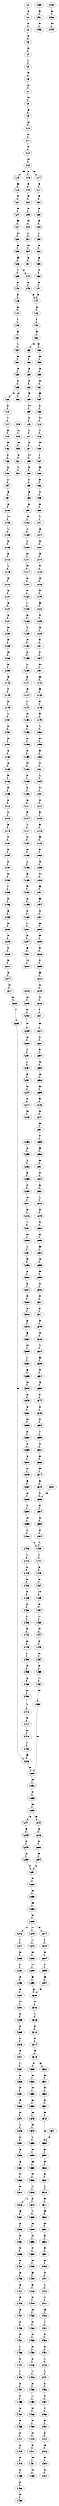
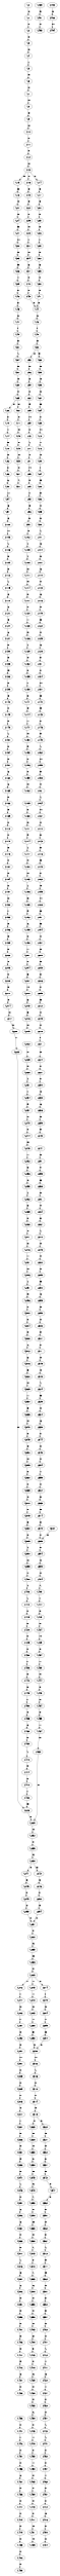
  strict digraph {
    S0
    S1
    S2
    S3
    S4
    S5
    S6
    S7
    S8
    S9
    S10
    S11
    S12
    S13
    S14
    S15
    S16
    S17
    S18
    S19
    S20
    S21
    S22
    S23
    S24
    S25
    S26
    S27
    S28
    S29
    S30
    S31
    S32
    S33
    S34
    S35
    S36
    S37
    S38
    S39
    S40
    S41
    S42
    S43
    S44
    S45
    S46
    S47
    S48
    S49
    S50
    S51
    S52
    S53
    S54
    S55
    S56
    S57
    S58
    S59
    S60
    S61
    S62
    S63
    S64
    S65
    S66
    S67
    S68
    S69
    S70
+   S71
    S72
    S73
    S74
    S75
    S76
    S77
    S78
    S79
    S80
    S81
    S82
    S83
    S84
    S85
    S86
    S87
    S88
    S89
    S90
    S91
    S92
    S93
    S94
    S95
    S96
    S97
    S98
    S99
    S100
    S101
    S102
    S103
    S104
    S105
    S106
    S107
    S108
    S109
    S110
    S111
    S112
    S113
    S114
    S115
    S116
    S117
    S118
    S119
    S120
    S121
    S122
    S123
    S124
    S125
    S126
    S127
    S128
    S129
    S130
    S131
    S132
    S133
    S134
    S135
    S136
    S137
    S138
    S139
    S140
    S141
    S142
    S143
    S144
    S145
    S146
    S147
    S148
    S149
    S150
    S151
    S152
    S153
    S154
    S155
    S156
    S157
    S158
    S159
    S160
    S161
    S162
    S163
    S164
    S165
    S166
    S167
    S168
    S169
    S170
    S171
    S172
    S173
    S174
    S175
    S176
    S177
    S178
    S179
    S180
    S181
    S182
    S183
    S184
    S185
    S186
    S187
    S188
    S189
    S190
    S191
    S192
    S193
    S194
    S195
    S196
    S197
    S198
    S199
    S200
    S201
    S202
    S203
    S204
    S205
    S206
    S207
    S208
    S209
    S210
    S211
    S212
+   S213
    S214
    S215
    S216
    S217
    S218
    S219
    S220
    S221
    S222
    S223
    S224
    S225
    S226
    S227
    S228
    S229
    S230
    S231
    S232
    S233
    S234
    S235
    S236
    S237
    S238
    S239
    S240
    S241
    S242
    S243
    S244
    S245
    S246
    S247
    S248
    S249
    S250
    S251
+   S252
    S253
    S254
    S255
    S256
    S257
    S258
    S259
    S260
    S261
    S262
    S263
    S264
    S265
    S266
    S267
    S268
    S269
    S270
    S271
    S272
    S273
    S274
    S275
    S276
    S277
    S278
    S279
    S280
    S281
    S282
    S283
    S284
    S285
    S286
    S287
    S288
    S289
    S290
    S291
    S292
    S293
    S294
    S295
    S296
    S297
    S298
    S299
    S300
    S301
    S302
    S303
    S304
    S305
    S306
    S307
    S308
    S309
    S310
    S311
    S312
    S313
    S314
    S315
    S316
    S317
    S318
    S319
    S320
    S321
    S322
    S323
    S324
    S325
    S326
    S327
    S328
    S329
    S330
    S331
    S332
    S333
    S334
    S335
    S336
    S337
    S338
    S339
    S340
    S341
    S342
    S343
    S344
    S345
    S346
    S347
    S348
    S349
    S350
    S351
    S352
    S353
    S354
    S355
    S356
    S357
    S358
    S359
    S360
    S361
    S362
    S363
    S364
    S365
    S366
    S367
    S368
    S369
    S370
    S371
    S372
    S373
    S374
    S375
    S376
    S377
    S378
    S379
    S380
    S381
    S382
    S383
    S389
    S385
    S386
    S387
    S388
    S384
    S390
    S391
    S392
    S393
    S394
    S395
    S396
    S397
    S398
    S399
    S400
    S401
    S402
    S403
    S404
    S405
    S406
    S407
    S408
    S409
    S410
    S411
    S412
    S413
    S414
    S415
    S416
    S417
    S418
    S419
    S420
    S421
    S422
    S423
    S424
    S425
    S426
    S427
    S428
    S429
    S430
-   S431
    S432
    S433
    S434
    S435
    S436
    S437
    S438
    S439
    S440
    S441
    S442
    S443
    S444
    S445
    S446
    S447
    S448
    S449
    S450
    S451
    S452
    S453
    S454
    S455
    S456
    S457
    S458
    S459
    S460
    S461
    S462
    S463
    S464
    S465
    S466
    S467
    S468
    S469
    S470
    S471
    S472
    S473
    S474
    S475
    S476
    S477
    S478
    S479
    S480
    S481
    S482
    S483
    S484
    S485
    S486
    S488
    S489
    S491
    S490
    S492
    S493
    S494
    S0 -> S1 [label=Q]
    S1 -> S2 [label=L]
    S2 -> S3 [label=T]
    S3 -> S4 [label=R]
    S4 -> S5 [label=I]
    S5 -> S6 [label=R]
    S6 -> S7 [label=A]
    S7 -> S8 [label=N]
    S8 -> S9 [label=Q]
    S9 -> S10 [label=K]
    S10 -> S11 [label=D]
    S11 -> S12 [label=L]
    S12 -> S13 [label=K]
    S13 -> S14 [label=E]
    S13 -> S15 [label=D]
    S13 -> S16 [label=Q]
    S14 -> S17 [label=Q]
    S15 -> S18 [label=E]
    S16 -> S19 [label=Q]
    S17 -> S20 [label=Q]
    S18 -> S21 [label=Q]
    S19 -> S22 [label=Q]
    S20 -> S23 [label=L]
    S21 -> S24 [label=Q]
    S22 -> S25 [label=L]
    S23 -> S26 [label=R]
    S24 -> S27 [label=E]
    S25 -> S28 [label=K]
    S26 -> S29 [label=I]
    S27 -> S30 [label=M]
    S28 -> S31 [label=I]
    S29 -> S32 [label=R]
    S30 -> S33 [label=K]
    S31 -> S34 [label=K]
    S32 -> S35 [label=E]
    S33 -> S36 [label=E]
    S34 -> S37 [label=E]
    S35 -> S38 [label=L]
    S36 -> S39 [label=V]
-   S36 -> S40 [label=L]
+   S37 -> S40 [label=L]
    S38 -> S41 [label=L]
    S39 -> S42 [label=L]
    S40 -> S43 [label=L]
    S41 -> S44 [label=D]
    S42 -> S45 [label=P]
    S43 -> S44 [label=D]
    S44 -> S46 [label=D]
    S45 -> S47 [label=D]
    S46 -> S48 [label=I]
    S47 -> S49 [label=I]
    S48 -> S50 [label=R]
    S49 -> S51 [label=R]
    S50 -> S52 [label=R]
    S50 -> S53 [label=K]
    S51 -> S54 [label=S]
    S52 -> S55 [label=N]
    S53 -> S56 [label=N]
    S54 -> S57 [label=N]
    S55 -> S58 [label=Q]
    S56 -> S59 [label=P]
    S57 -> S60 [label=Q]
    S58 -> S61 [label=N]
    S59 -> S62 [label=T]
    S60 -> S63 [label=A]
    S61 -> S64 [label=E]
    S62 -> S65 [label=E]
    S63 -> S66 [label=A]
    S63 -> S67 [label=K]
    S64 -> S68 [label=L]
    S65 -> S69 [label=M]
    S66 -> S70 [label=L]
+   S67 -> S71 [label=L]
    S68 -> S72 [label=M]
    S69 -> S73 [label=L]
    S70 -> S74 [label=V]
+   S71 -> S75 [label=Q]
    S72 -> S76 [label=V]
    S73 -> S77 [label=S]
    S74 -> S78 [label=K]
    S75 -> S79 [label=T]
    S76 -> S80 [label=Q]
    S77 -> S81 [label=Q]
    S78 -> S82 [label=Q]
    S79 -> S83 [label=Q]
    S80 -> S84 [label=I]
    S81 -> S85 [label=M]
    S82 -> S86 [label=L]
    S83 -> S87 [label=L]
    S84 -> S88 [label=H]
    S85 -> S89 [label=T]
    S86 -> S90 [label=C]
    S87 -> S91 [label=S]
    S88 -> S92 [label=R]
    S89 -> S93 [label=Y]
    S90 -> S94 [label=W]
    S92 -> S95 [label=A]
    S93 -> S96 [label=F]
    S94 -> S97 [label=G]
    S95 -> S98 [label=D]
    S96 -> S99 [label=D]
    S97 -> S100 [label=G]
    S98 -> S101 [label=S]
    S99 -> S102 [label=F]
    S100 -> S103 [label=W]
    S101 -> S104 [label=G]
    S102 -> S105 [label=S]
    S103 -> S106 [label=S]
    S104 -> S107 [label=N]
    S105 -> S108 [label=S]
    S106 -> S109 [label=P]
    S107 -> S110 [label=G]
    S108 -> S111 [label=N]
    S109 -> S112 [label=D]
    S110 -> S113 [label=A]
    S111 -> S114 [label=N]
    S112 -> S115 [label=S]
    S113 -> S116 [label=G]
    S114 -> S117 [label=D]
    S115 -> S118 [label=G]
    S116 -> S119 [label=A]
    S117 -> S120 [label=T]
    S118 -> S121 [label=G]
    S119 -> S122 [label=E]
    S120 -> S123 [label=V]
    S121 -> S124 [label=Q]
    S122 -> S125 [label=A]
    S123 -> S126 [label=R]
    S124 -> S127 [label=C]
    S125 -> S128 [label=G]
    S126 -> S129 [label=S]
    S127 -> S130 [label=A]
    S128 -> S131 [label=P]
    S129 -> S132 [label=Q]
    S130 -> S133 [label=P]
    S131 -> S134 [label=L]
    S132 -> S135 [label=L]
    S133 -> S136 [label=H]
    S134 -> S137 [label=M]
    S135 -> S138 [label=I]
    S136 -> S139 [label=P]
    S137 -> S140 [label=E]
    S138 -> S141 [label=D]
    S139 -> S142 [label=Q]
    S140 -> S143 [label=E]
    S141 -> S144 [label=Q]
    S142 -> S145 [label=L]
    S143 -> S146 [label=L]
    S144 -> S147 [label=V]
    S145 -> S148 [label=L]
    S146 -> S149 [label=R]
    S147 -> S150 [label=K]
    S148 -> S151 [label=S]
    S149 -> S152 [label=S]
    S150 -> S153 [label=E]
    S151 -> S154 [label=T]
    S152 -> S155 [label=M]
    S153 -> S156 [label=E]
    S154 -> S157 [label=R]
    S155 -> S158 [label=R]
    S156 -> S159 [label=L]
    S157 -> S160 [label=C]
    S158 -> S161 [label=A]
    S159 -> S162 [label=N]
    S160 -> S163 [label=C]
    S161 -> S164 [label=S]
-   S162 -> S165 [label=E]
    S163 -> S166 [label=A]
    S164 -> S167 [label=M]
    S165 -> S168 [label=L]
    S166 -> S169 [label=D]
    S167 -> S170 [label=A]
    S168 -> S171 [label=R]
    S169 -> S172 [label=L]
    S170 -> S173 [label=R]
    S171 -> S174 [label=E]
    S172 -> S175 [label=L]
    S173 -> S176 [label=R]
    S174 -> S177 [label=S]
    S175 -> S178 [label=K]
    S176 -> S179 [label=E]
    S177 -> S180 [label=A]
    S178 -> S181 [label=L]
    S179 -> S182 [label=L]
    S180 -> S183 [label=K]
    S181 -> S184 [label=R]
    S182 -> S185 [label=Q]
    S183 -> S186 [label=S]
    S184 -> S187 [label=T]
    S185 -> S188 [label=M]
    S186 -> S189 [label=R]
    S187 -> S190 [label=N]
    S188 -> S191 [label=E]
    S189 -> S192 [label=E]
    S190 -> S193 [label=I]
    S191 -> S194 [label=E]
    S192 -> S195 [label=G]
    S193 -> S196 [label=D]
    S194 -> S197 [label=A]
    S195 -> S198 [label=T]
    S196 -> S199 [label=R]
    S197 -> S200 [label=K]
    S198 -> S201 [label=V]
    S199 -> S202 [label=T]
    S200 -> S203 [label=E]
    S201 -> S204 [label=E]
    S202 -> S205 [label=Q]
    S203 -> S206 [label=R]
    S204 -> S207 [label=E]
    S205 -> S208 [label=A]
    S206 -> S209 [label=L]
    S207 -> S210 [label=M]
    S208 -> S211 [label=K]
    S209 -> S212 [label=E]
+   S210 -> S213 [label=E]
    S211 -> S214 [label=T]
    S212 -> S215 [label=A]
+   S213 -> S216 [label=E]
    S214 -> S217 [label=K]
    S215 -> S218 [label=T]
    S216 -> S219 [label=K]
    S217 -> S220 [label=D]
    S218 -> S221 [label=I]
-   S219 -> S222 [label=L]
    S220 -> S223 [label=V]
    S221 -> S224 [label=N]
    S222 -> S225 [label=A]
    S223 -> S226 [label=H]
    S224 -> S227 [label=L]
    S225 -> S228 [label=A]
    S226 -> S229 [label=E]
    S227 -> S230 [label=L]
    S228 -> S231 [label=S]
    S229 -> S232 [label=K]
    S230 -> S233 [label=Q]
    S231 -> S234 [label=I]
    S232 -> S235 [label=L]
    S233 -> S236 [label=G]
    S234 -> S237 [label=E]
    S235 -> S238 [label=G]
    S236 -> S239 [label=E]
    S237 -> S240 [label=A]
    S238 -> S241 [label=Q]
    S238 -> S242 [label=H]
    S239 -> S243 [label=R]
    S240 -> S244 [label=L]
    S241 -> S245 [label=G]
    S242 -> S246 [label=G]
-   S243 -> S247 [label=D]
    S244 -> S248 [label=H]
    S245 -> S249 [label=L]
    S246 -> S250 [label=L]
    S247 -> S251 [label=E]
+   S248 -> S252 [label=V]
    S249 -> S253 [label=Q]
    S250 -> S254 [label=Q]
    S251 -> S255 [label=L]
+   S252 -> S256 [label=E]
    S253 -> S257 [label=L]
    S254 -> S257 [label=L]
    S255 -> S258 [label=E]
    S256 -> S259 [label=Q]
    S257 -> S260 [label=L]
    S258 -> S261 [label=R]
    S259 -> S262 [label=S]
    S260 -> S263 [label=G]
    S261 -> S264 [label=A]
    S262 -> S265 [label=E]
    S263 -> S266 [label=H]
    S264 -> S267 [label=R]
    S265 -> S268 [label=L]
    S266 -> S269 [label=A]
    S267 -> S270 [label=S]
    S268 -> S271 [label=Q]
    S269 -> S272 [label=I]
    S269 -> S273 [label=V]
    S269 -> S274 [label=L]
    S270 -> S275 [label=K]
    S271 -> S276 [label=R]
    S272 -> S277 [label=V]
    S273 -> S278 [label=V]
    S274 -> S279 [label=I]
    S275 -> S280 [label=A]
    S276 -> S281 [label=V]
    S277 -> S282 [label=N]
    S278 -> S283 [label=N]
    S279 -> S284 [label=N]
    S280 -> S285 [label=A]
    S281 -> S286 [label=K]
    S282 -> S287 [label=V]
    S283 -> S288 [label=V]
    S284 -> S289 [label=V]
    S285 -> S290 [label=E]
    S286 -> S291 [label=S]
    S287 -> S292 [label=D]
    S288 -> S293 [label=E]
    S289 -> S294 [label=E]
    S290 -> S295 [label=G]
    S291 -> S296 [label=R]
    S292 -> S297 [label=D]
    S293 -> S298 [label=D]
    S294 -> S298 [label=D]
    S295 -> S299 [label=E]
    S296 -> S300 [label=L]
    S297 -> S301 [label=W]
    S298 -> S302 [label=W]
    S299 -> S303 [label=A]
    S300 -> S304 [label=L]
    S301 -> S305 [label=A]
    S302 -> S306 [label=S]
    S303 -> S307 [label=R]
    S304 -> S308 [label=D]
    S305 -> S309 [label=A]
    S306 -> S310 [label=A]
    S307 -> S311 [label=L]
    S308 -> S312 [label=G]
    S309 -> S313 [label=Y]
    S310 -> S314 [label=Y]
    S311 -> S315 [label=K]
    S312 -> S316 [label=E]
    S313 -> S317 [label=Q]
    S314 -> S318 [label=Q]
    S315 -> S319 [label=Q]
    S316 -> S320 [label=E]
    S317 -> S321 [label=V]
    S318 -> S322 [label=D]
    S318 -> S323 [label=L]
    S319 -> S324 [label=S]
    S320 -> S325 [label=K]
    S321 -> S326 [label=R]
    S322 -> S327 [label=Q]
    S323 -> S328 [label=N]
    S324 -> S329 [label=E]
    S325 -> S330 [label=V]
    S326 -> S331 [label=K]
    S327 -> S332 [label=D]
    S328 -> S333 [label=K]
    S329 -> S334 [label=K]
    S330 -> S335 [label=E]
    S331 -> S336 [label=E]
    S332 -> S337 [label=P]
    S333 -> S338 [label=D]
    S334 -> S339 [label=G]
    S335 -> S340 [label=K]
    S336 -> S341 [label=K]
    S337 -> S342 [label=D]
    S338 -> S343 [label=K]
    S339 -> S344 [label=L]
    S340 -> S345 [label=T]
    S341 -> S346 [label=S]
-   S342 -> S352 [label=Q]
+   S342 -> S347 [label=Q]
    S343 -> S348 [label=G]
    S344 -> S349 [label=D]
    S345 -> S350 [label=Q]
    S346 -> S351 [label=A]
    S347 -> S352 [label=D]
    S348 -> S353 [label=S]
    S349 -> S354 [label=T]
    S350 -> S355 [label=K]
    S351 -> S356 [label=G]
    S352 -> S357 [label=P]
    S353 -> S358 [label=R]
    S354 -> S359 [label=V]
    S355 -> S360 [label=L]
    S356 -> S361 [label=G]
    S357 -> S362 [label=D]
    S358 -> S363 [label=H]
    S359 -> S364 [label=T]
    S360 -> S365 [label=L]
    S361 -> S366 [label=A]
    S362 -> S367 [label=P]
    S363 -> S368 [label=Q]
    S364 -> S369 [label=R]
    S365 -> S370 [label=Q]
    S366 -> S371 [label=A]
    S367 -> S372 [label=S]
    S368 -> S373 [label=S]
    S369 -> S374 [label=N]
    S370 -> S375 [label=T]
-   S373 -> S376 [label=S]
+   S371 -> S376 [label=S]
    S372 -> S377 [label=R]
    S373 -> S378 [label=P]
    S374 -> S379 [label=F]
    S375 -> S380 [label=F]
    S376 -> S381 [label=G]
    S377 -> S382 [label=H]
    S378 -> S383 [label=S]
    S379 -> S389 [label=L]
    S380 -> S385 [label=T]
    S381 -> S386 [label=G]
    S382 -> S387 [label=A]
    S383 -> S388 [label=G]
    S389 -> S394 [label=L]
    S385 -> S390 [label=S]
    S386 -> S391 [label=K]
    S387 -> S392 [label=P]
    S388 -> S393 [label=A]
    S384 -> S389 [label=K]
    S390 -> S395 [label=N]
    S391 -> S396 [label=K]
    S392 -> S397 [label=F]
    S393 -> S398 [label=A]
    S394 -> S399 [label=K]
    S395 -> S400 [label=Y]
    S396 -> S401 [label=D]
    S397 -> S402 [label=A]
    S398 -> S403 [label=E]
    S399 -> S404 [label=T]
-   S400 -> S409 [label=S]
+   S400 -> S405 [label=S]
    S401 -> S406 [label=F]
    S402 -> S407 [label=T]
    S403 -> S408 [label=E]
    S404 -> S409 [label=S]
    S405 -> S410 [label=S]
    S406 -> S411 [label=P]
    S407 -> S412 [label=S]
    S408 -> S413 [label=P]
    S409 -> S414 [label=I]
    S410 -> S415 [label=L]
    S411 -> S416 [label=F]
    S412 -> S417 [label=V]
    S413 -> S418 [label=L]
    S414 -> S419 [label=D]
    S415 -> S420 [label=K]
    S416 -> S421 [label=G]
    S417 -> S422 [label=G]
    S418 -> S423 [label=G]
    S419 -> S424 [label=R]
    S420 -> S425 [label=A]
    S421 -> S426 [label=T]
    S422 -> S427 [label=V]
    S423 -> S428 [label=A]
    S424 -> S429 [label=M]
    S425 -> S430 [label=L]
-   S426 -> S431 [label=A]
    S427 -> S432 [label=L]
    S428 -> S433 [label=A]
    S429 -> S434 [label=Q]
    S430 -> S435 [label=I]
-   S431 -> S436 [label=V]
    S432 -> S437 [label=T]
    S433 -> S438 [label=C]
    S434 -> S439 [label=V]
    S435 -> S440 [label=D]
    S436 -> S441 [label=L]
    S437 -> S442 [label=S]
    S438 -> S443 [label=L]
    S439 -> S444 [label=K]
    S440 -> S445 [label=K]
    S441 -> S446 [label=V]
    S442 -> S447 [label=S]
    S443 -> S448 [label=V]
    S444 -> S449 [label=T]
    S445 -> S450 [label=I]
    S446 -> S451 [label=L]
    S447 -> S452 [label=L]
    S448 -> S453 [label=L]
    S449 -> S454 [label=R]
    S450 -> S455 [label=Q]
    S451 -> S456 [label=L]
    S452 -> S457 [label=L]
    S453 -> S458 [label=V]
    S454 -> S459 [label=D]
    S455 -> S460 [label=G]
    S456 -> S461 [label=C]
    S457 -> S462 [label=V]
    S458 -> S463 [label=A]
    S459 -> S464 [label=V]
    S460 -> S465 [label=K]
    S461 -> S466 [label=F]
    S462 -> S467 [label=L]
    S463 -> S468 [label=L]
    S464 -> S469 [label=H]
    S465 -> S470 [label=S]
    S466 -> S471 [label=T]
    S467 -> S472 [label=L]
    S468 -> S473 [label=A]
    S469 -> S229 [label=E]
    S470 -> S474 [label=K]
    S471 -> S475 [label=L]
    S472 -> S476 [label=Q]
    S473 -> S477 [label=L]
    S474 -> S478 [label=D]
    S475 -> S479 [label=T]
    S476 -> S480 [label=P]
    S477 -> S481 [label=K]
    S478 -> S482 [label=V]
    S479 -> S483 [label=A]
    S480 -> S484 [label=T]
    S481 -> S485 [label=M]
    S482 -> S226 [label=H]
    S483 -> S486 [label=L]
    S486 -> S488 [label=T]
    S489 -> S491 [label=E]
    S491 -> S493 [label=A]
    S490 -> S492 [label=K]
    S492 -> S494 [label=M]
  }
